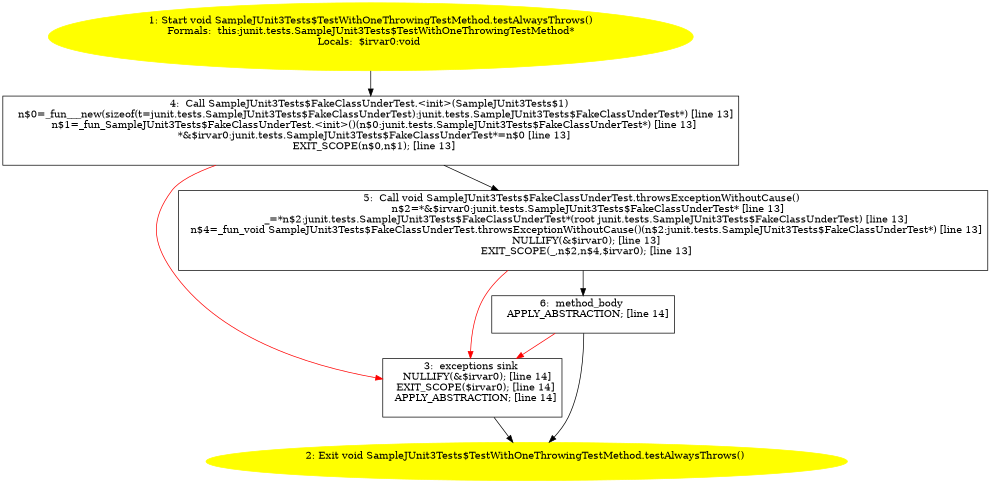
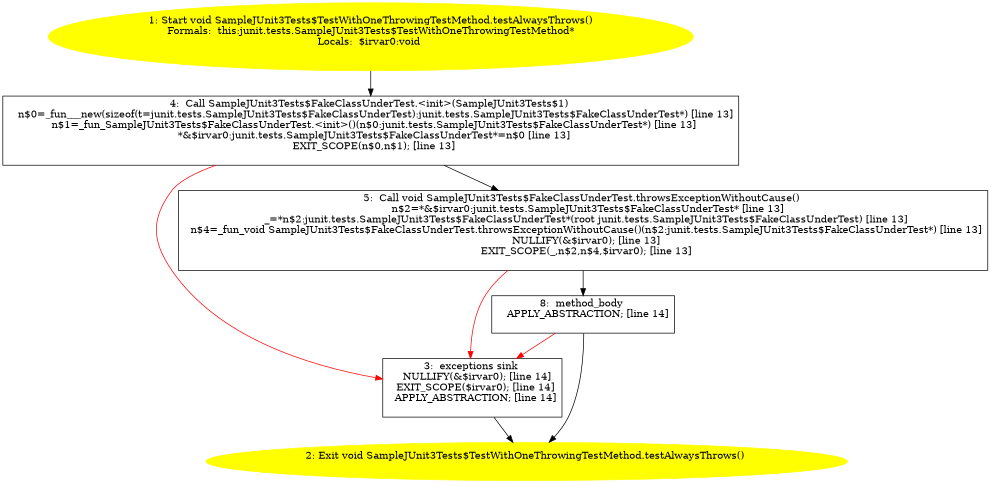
  digraph {
    node [shape=box]
    n1 [color=yellow label="1: Start void SampleJUnit3Tests$TestWithOneThrowingTestMethod.testAlwaysThrows()\nFormals:  this:junit.tests.SampleJUnit3Tests$TestWithOneThrowingTestMethod*\nLocals:  $irvar0:void \n  " style=filled shape=""]
    n2 [label="4:  Call SampleJUnit3Tests$FakeClassUnderTest.<init>(SampleJUnit3Tests$1) \n   n$0=_fun___new(sizeof(t=junit.tests.SampleJUnit3Tests$FakeClassUnderTest):junit.tests.SampleJUnit3Tests$FakeClassUnderTest*) [line 13]\n  n$1=_fun_SampleJUnit3Tests$FakeClassUnderTest.<init>()(n$0:junit.tests.SampleJUnit3Tests$FakeClassUnderTest*) [line 13]\n  *&$irvar0:junit.tests.SampleJUnit3Tests$FakeClassUnderTest*=n$0 [line 13]\n  EXIT_SCOPE(n$0,n$1); [line 13]\n "]
    n3 [label="3:  exceptions sink \n   NULLIFY(&$irvar0); [line 14]\n  EXIT_SCOPE($irvar0); [line 14]\n  APPLY_ABSTRACTION; [line 14]\n "]
    n4 [label="5:  Call void SampleJUnit3Tests$FakeClassUnderTest.throwsExceptionWithoutCause() \n   n$2=*&$irvar0:junit.tests.SampleJUnit3Tests$FakeClassUnderTest* [line 13]\n  _=*n$2:junit.tests.SampleJUnit3Tests$FakeClassUnderTest*(root junit.tests.SampleJUnit3Tests$FakeClassUnderTest) [line 13]\n  n$4=_fun_void SampleJUnit3Tests$FakeClassUnderTest.throwsExceptionWithoutCause()(n$2:junit.tests.SampleJUnit3Tests$FakeClassUnderTest*) [line 13]\n  NULLIFY(&$irvar0); [line 13]\n  EXIT_SCOPE(_,n$2,n$4,$irvar0); [line 13]\n "]
    n5 [color=yellow label="2: Exit void SampleJUnit3Tests$TestWithOneThrowingTestMethod.testAlwaysThrows() \n  " style=filled shape=""]
-   n6 [label="6:  method_body \n   APPLY_ABSTRACTION; [line 14]\n "]
+   n6 [label="8:  method_body \n   APPLY_ABSTRACTION; [line 14]\n "]
    n1 -> n2
    n2 -> n3 [color=red]
    n2 -> n4
    n3 -> n5
    n4 -> n3 [color=red]
    n4 -> n6
    n6 -> n3 [color=red]
    n6 -> n5
  }
